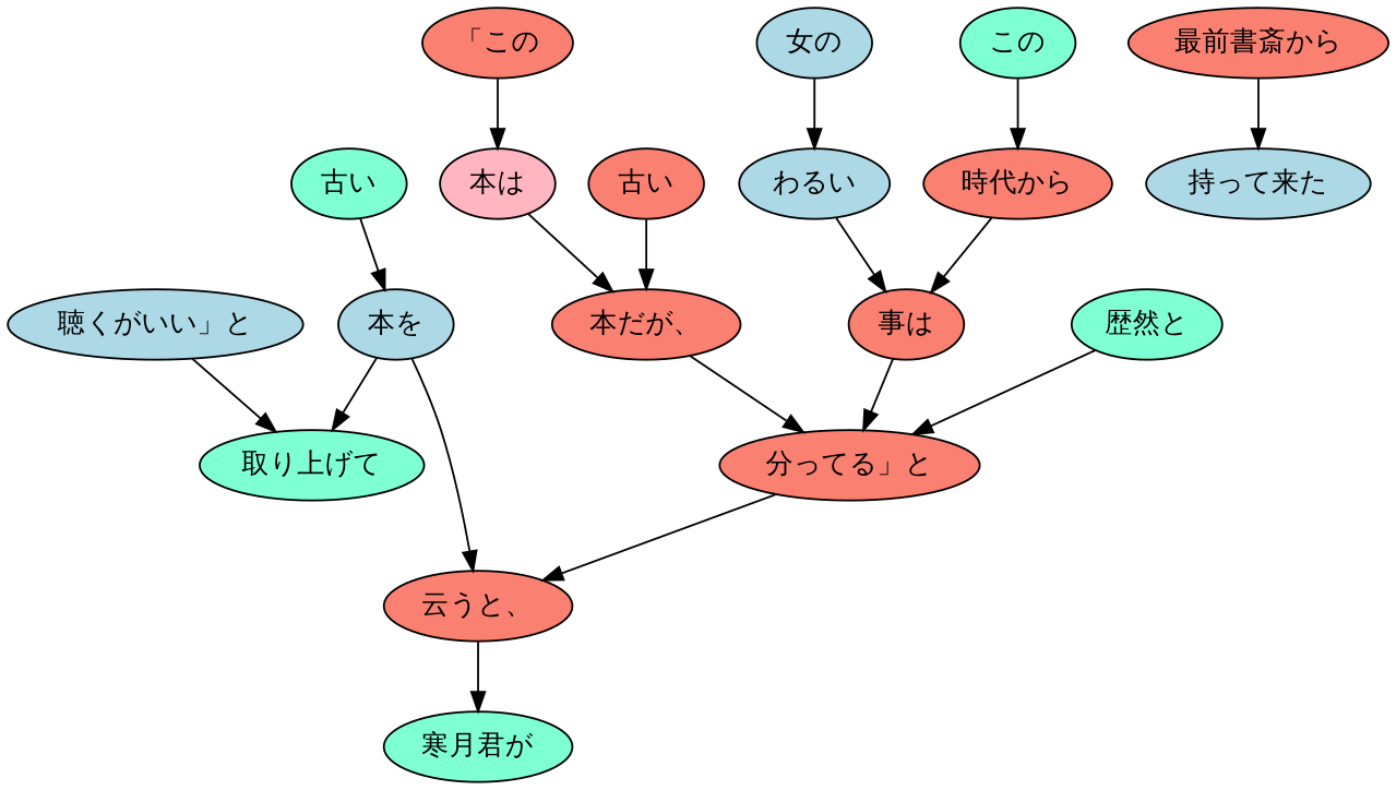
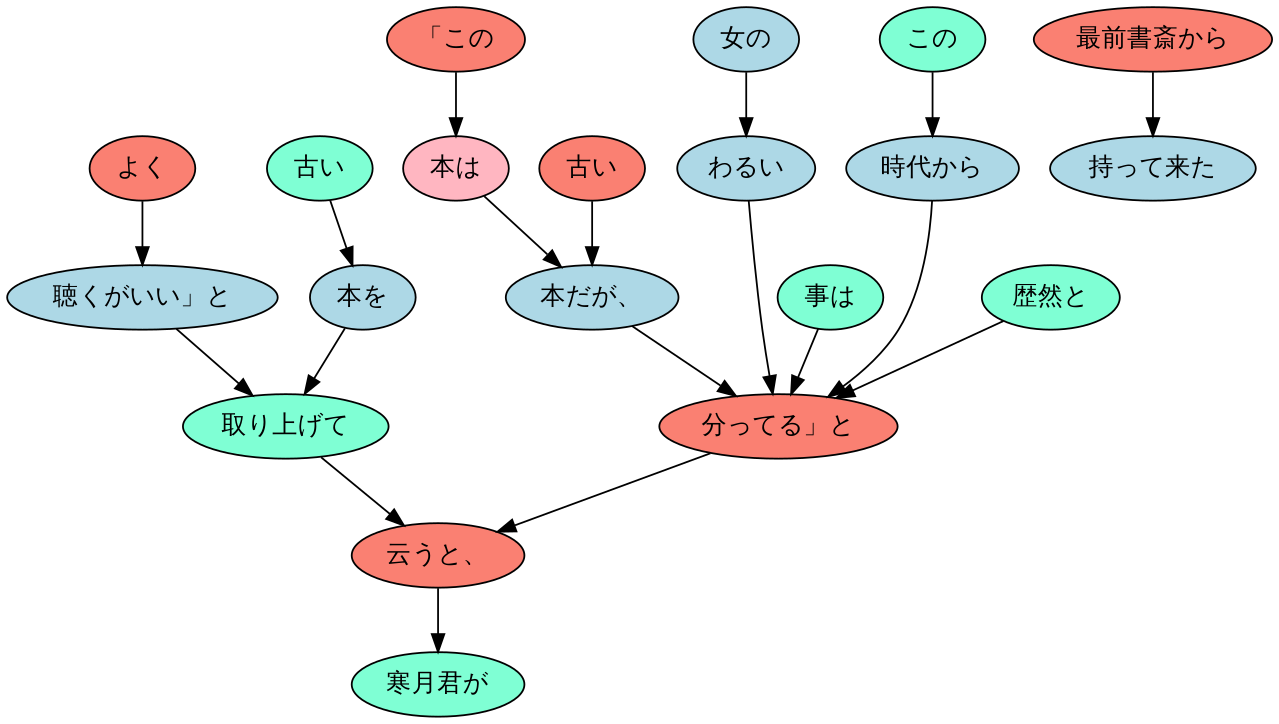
  digraph {
    fontname="Noto Sans"
    node [fillcolor=lightblue fontname="Noto Sans" style=filled]
    edge [fontname="Noto Sans"]
+   n1 [fillcolor=salmon label="よく"]
    n2 [label="聴くがいい」と"]
    n3 [fillcolor=aquamarine label="取り上げて"]
    n4 [fillcolor=salmon label="云うと、"]
    n5 [fillcolor=salmon label="最前書斎から"]
    n6 [label="持って来た"]
    n7 [label="本を"]
    n8 [fillcolor=aquamarine label="古い"]
    n9 [fillcolor=aquamarine label="寒月君が"]
    n10 [fillcolor=salmon label="「この"]
    n11 [fillcolor=lightpink label="本は"]
-   n12 [fillcolor=salmon label="本だが、"]
+   n12 [label="本だが、"]
    n13 [fillcolor=salmon label="分ってる」と"]
    n14 [fillcolor=salmon label="古い"]
    n15 [fillcolor=aquamarine label="この"]
-   n16 [fillcolor=salmon label="時代から"]
+   n16 [label="時代から"]
    n17 [label="女の"]
    n18 [label="わるい"]
-   n19 [fillcolor=salmon label="事は"]
+   n19 [fillcolor=aquamarine label="事は"]
    n20 [fillcolor=aquamarine label="歴然と"]
+   n1 -> n2
    n2 -> n3
-   n7 -> n4
+   n3 -> n4
    n4 -> n9
    n5 -> n6
    n7 -> n3
    n8 -> n7
    n10 -> n11
    n11 -> n12
    n12 -> n13
    n13 -> n4
    n14 -> n12
    n15 -> n16
-   n16 -> n19
+   n16 -> n13
    n17 -> n18
-   n18 -> n19
+   n18 -> n13
    n19 -> n13
    n20 -> n13
  }
